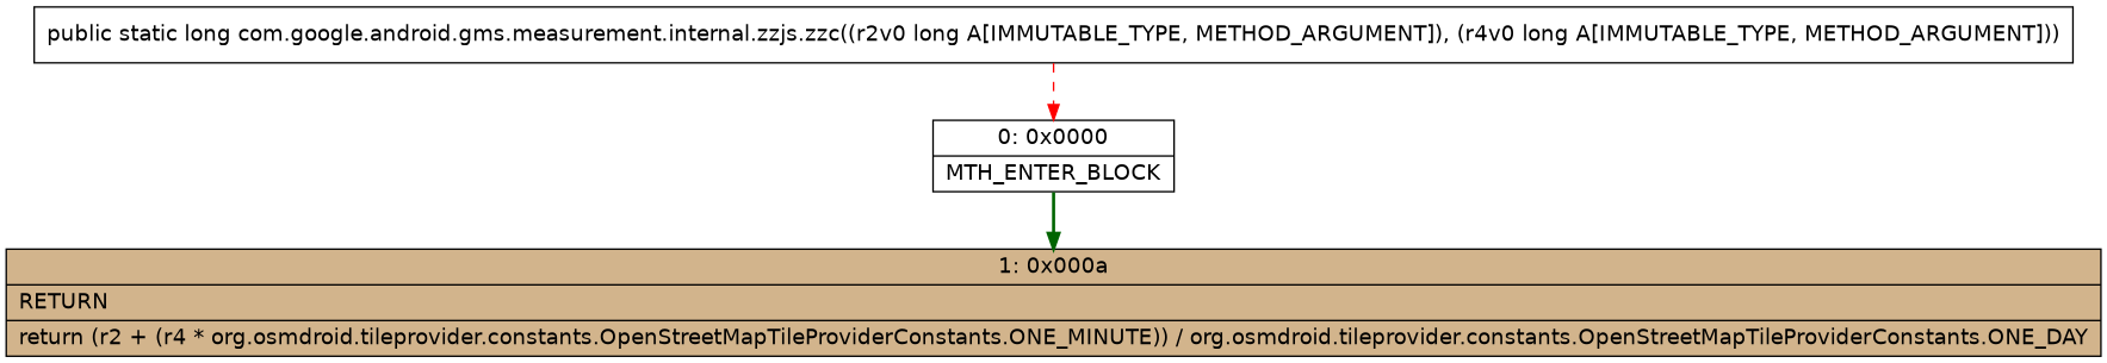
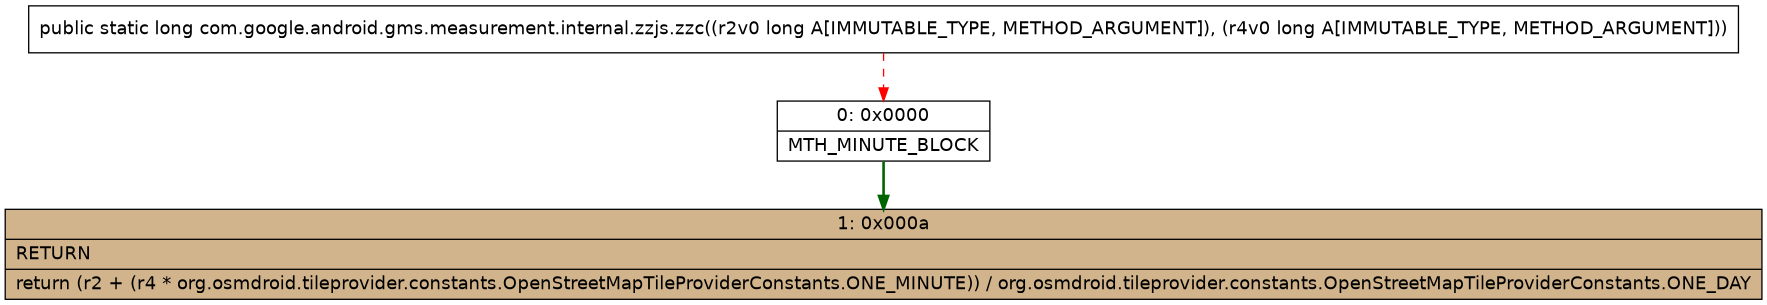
  digraph {
    fontname="DejaVu Sans"
    node [shape=record style=filled fillcolor=white fontname="DejaVu Sans"]
    edge [fontname="DejaVu Sans"]
-   n1 [label="{0\:\ 0x0000|MTH_ENTER_BLOCK\l}"]
+   n1 [label="{0\:\ 0x0000|MTH_MINUTE_BLOCK\l}"]
    n2 [label="{1\:\ 0x000a|RETURN\l|return (r2 + (r4 * org.osmdroid.tileprovider.constants.OpenStreetMapTileProviderConstants.ONE_MINUTE)) \/ org.osmdroid.tileprovider.constants.OpenStreetMapTileProviderConstants.ONE_DAY\l}" fillcolor=tan]
    n3 [label="{public static long com.google.android.gms.measurement.internal.zzjs.zzc((r2v0 long A[IMMUTABLE_TYPE, METHOD_ARGUMENT]), (r4v0 long A[IMMUTABLE_TYPE, METHOD_ARGUMENT])) }"]
    n1 -> n2 [color=darkgreen style=bold]
    n3 -> n1 [color=red style=dashed]
  }
